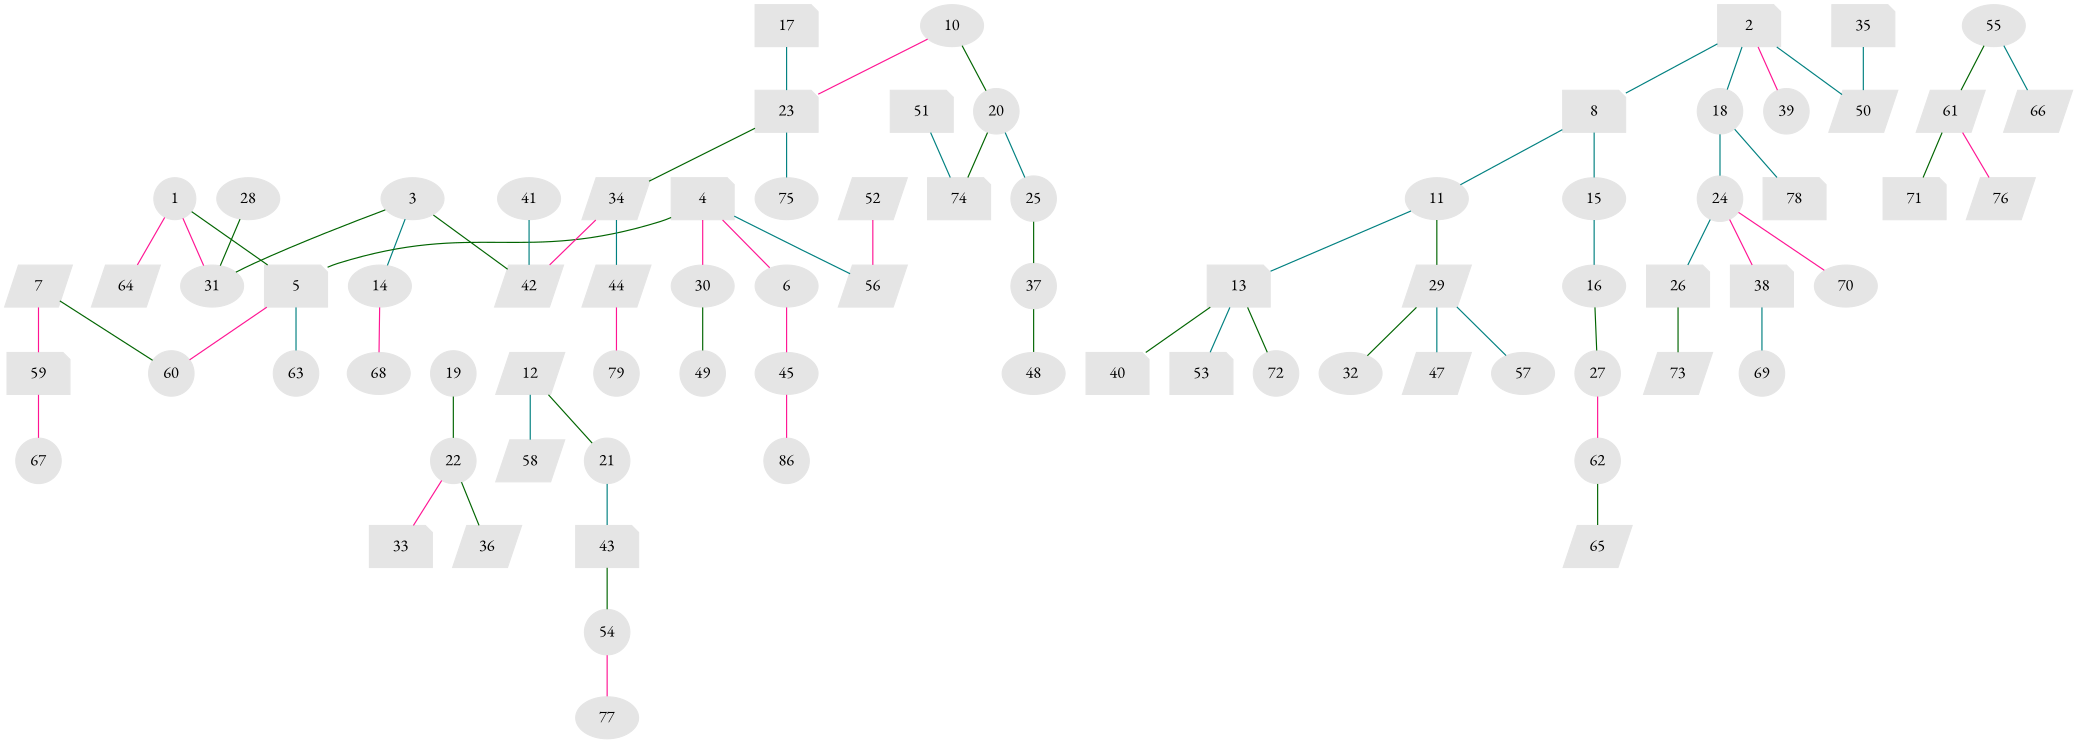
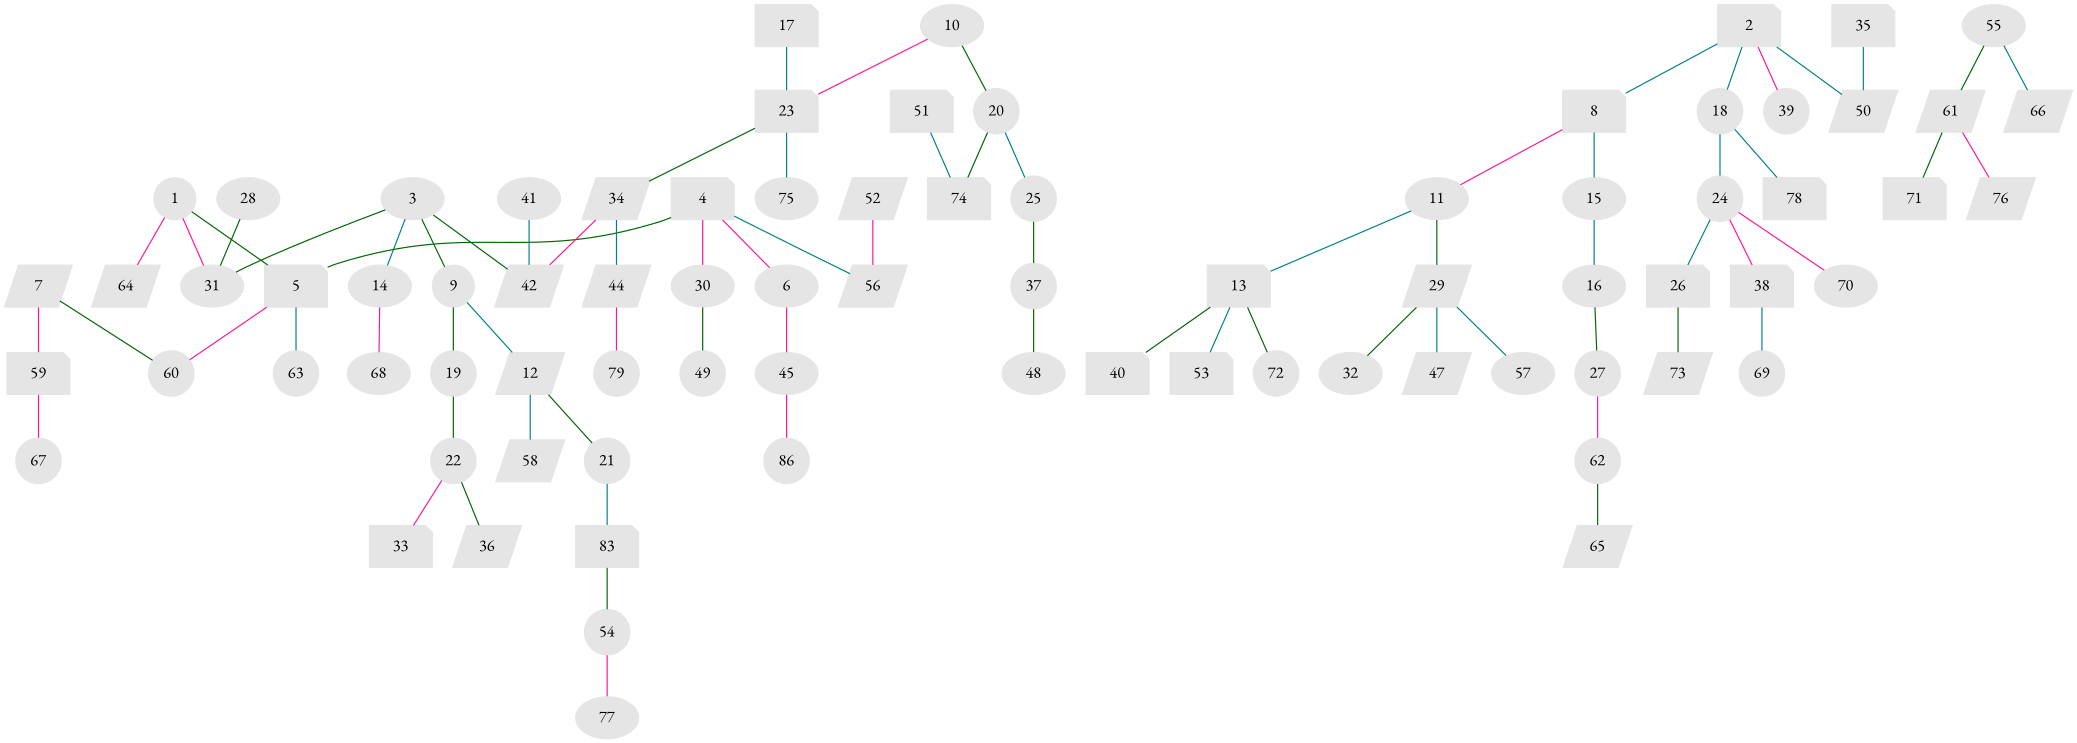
  graph {
    fontname="EB Garamond"
    node [color=gray90 fontname="EB Garamond" shape=circle style=filled]
    edge [color=teal fontname="EB Garamond" weight=1.0]
    5 [shape=note]
    1
    31 [shape=ellipse]
    64 [shape=parallelogram]
    2 [shape=note]
    8 [shape=note]
    18
    39
    50 [shape=parallelogram]
    60
    63
    11 [shape=ellipse]
    15 [shape=ellipse]
    24
    78 [shape=note]
    3 [shape=ellipse]
+   9
    14 [shape=ellipse]
    42 [shape=parallelogram]
    12 [shape=parallelogram]
    19
    68 [shape=ellipse]
    4 [shape=note]
    6 [shape=ellipse]
    30 [shape=ellipse]
    56 [shape=parallelogram]
    45 [shape=ellipse]
    49
    n29 [label=86]
    7 [shape=parallelogram]
    59 [shape=note]
    67
    13 [shape=note]
    29 [shape=parallelogram]
    16 [shape=ellipse]
    21
    58 [shape=parallelogram]
    22
    10 [shape=ellipse]
    20
    23 [shape=note]
    25
    74 [shape=note]
    34 [shape=parallelogram]
    75 [shape=ellipse]
    40 [shape=note]
    53 [shape=note]
    72
    32 [shape=ellipse]
    47 [shape=parallelogram]
    57 [shape=ellipse]
-   43 [shape=note]
+   43 [shape=note label=83]
    27
    62
    17 [shape=note]
    26 [shape=note]
    38 [shape=note]
    70 [shape=ellipse]
    33 [shape=note]
    36 [shape=parallelogram]
    37
    54
    44 [shape=parallelogram]
    73 [shape=parallelogram]
    69
    48 [shape=ellipse]
    65 [shape=parallelogram]
    28 [shape=ellipse]
    79
    35 [shape=note]
    55 [shape=ellipse]
    61 [shape=parallelogram]
    66 [shape=parallelogram]
    41 [shape=ellipse]
    77 [shape=ellipse]
    51 [shape=note]
    52 [shape=parallelogram]
    71 [shape=note]
    76 [shape=parallelogram]
    5 -- 60 [color=deeppink]
    5 -- 63
    1 -- 5 [color=darkgreen]
    1 -- 31 [color=deeppink]
    1 -- 64 [color=deeppink]
    2 -- 8
    2 -- 18
    2 -- 39 [color=deeppink]
    2 -- 50
-   8 -- 11
+   8 -- 11 [color=deeppink]
    8 -- 15
    18 -- 24
    18 -- 78
    11 -- 13
    11 -- 29 [color=darkgreen]
    15 -- 16
    24 -- 26
    24 -- 38 [color=deeppink]
    24 -- 70 [color=deeppink]
    3 -- 31 [color=darkgreen]
+   3 -- 9 [color=darkgreen]
    3 -- 14
    3 -- 42 [color=darkgreen]
+   9 -- 12
+   9 -- 19 [color=darkgreen]
    14 -- 68 [color=deeppink]
    12 -- 21 [color=darkgreen]
    12 -- 58
    19 -- 22 [color=darkgreen]
    4 -- 5 [color=darkgreen]
    4 -- 6 [color=deeppink]
    4 -- 30 [color=deeppink]
    4 -- 56
    6 -- 45 [color=deeppink]
    30 -- 49 [color=darkgreen]
    45 -- n29 [color=deeppink]
    7 -- 60 [color=darkgreen]
    7 -- 59 [color=deeppink]
    59 -- 67 [color=deeppink]
    13 -- 40 [color=darkgreen]
    13 -- 53
    13 -- 72 [color=darkgreen]
    29 -- 32 [color=darkgreen]
    29 -- 47
    29 -- 57
    16 -- 27 [color=darkgreen]
    21 -- 43
    22 -- 33 [color=deeppink]
    22 -- 36 [color=darkgreen]
    10 -- 20 [color=darkgreen]
    10 -- 23 [color=deeppink]
    20 -- 25
    20 -- 74 [color=darkgreen]
    23 -- 34 [color=darkgreen]
    23 -- 75
    25 -- 37 [color=darkgreen]
    34 -- 42 [color=deeppink]
    34 -- 44
    43 -- 54 [color=darkgreen]
    27 -- 62 [color=deeppink]
    62 -- 65 [color=darkgreen]
    17 -- 23
    26 -- 73 [color=darkgreen]
    38 -- 69
    37 -- 48 [color=darkgreen]
    54 -- 77 [color=deeppink]
    44 -- 79 [color=deeppink]
    28 -- 31 [color=darkgreen]
    35 -- 50
    55 -- 61 [color=darkgreen]
    55 -- 66
    61 -- 71 [color=darkgreen]
    61 -- 76 [color=deeppink]
    41 -- 42
    51 -- 74
    52 -- 56 [color=deeppink]
  }
